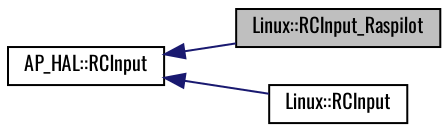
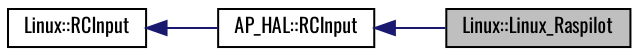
  digraph {
    fontname=Oswald
    rankdir=LR
    node [color=black fillcolor=white fontname=Oswald fontsize=10 shape=record style=filled]
    edge [color=midnightblue dir=back fontname=Oswald fontsize=10 labelfontname=Helvetica labelfontsize=10 style=solid]
-   n1 [fillcolor=grey75 fontcolor=black height=0.2 label="Linux::RCInput_Raspilot" width=0.4]
+   n1 [fillcolor=grey75 fontcolor=black height=0.2 label="Linux::Linux_Raspilot" width=0.4]
    n2 [height=0.2 label="Linux::RCInput" width=0.4]
    n3 [height=0.2 label="AP_HAL::RCInput" width=0.4]
    n3 -> n1
-   n3 -> n2
+   n2 -> n3
  }
